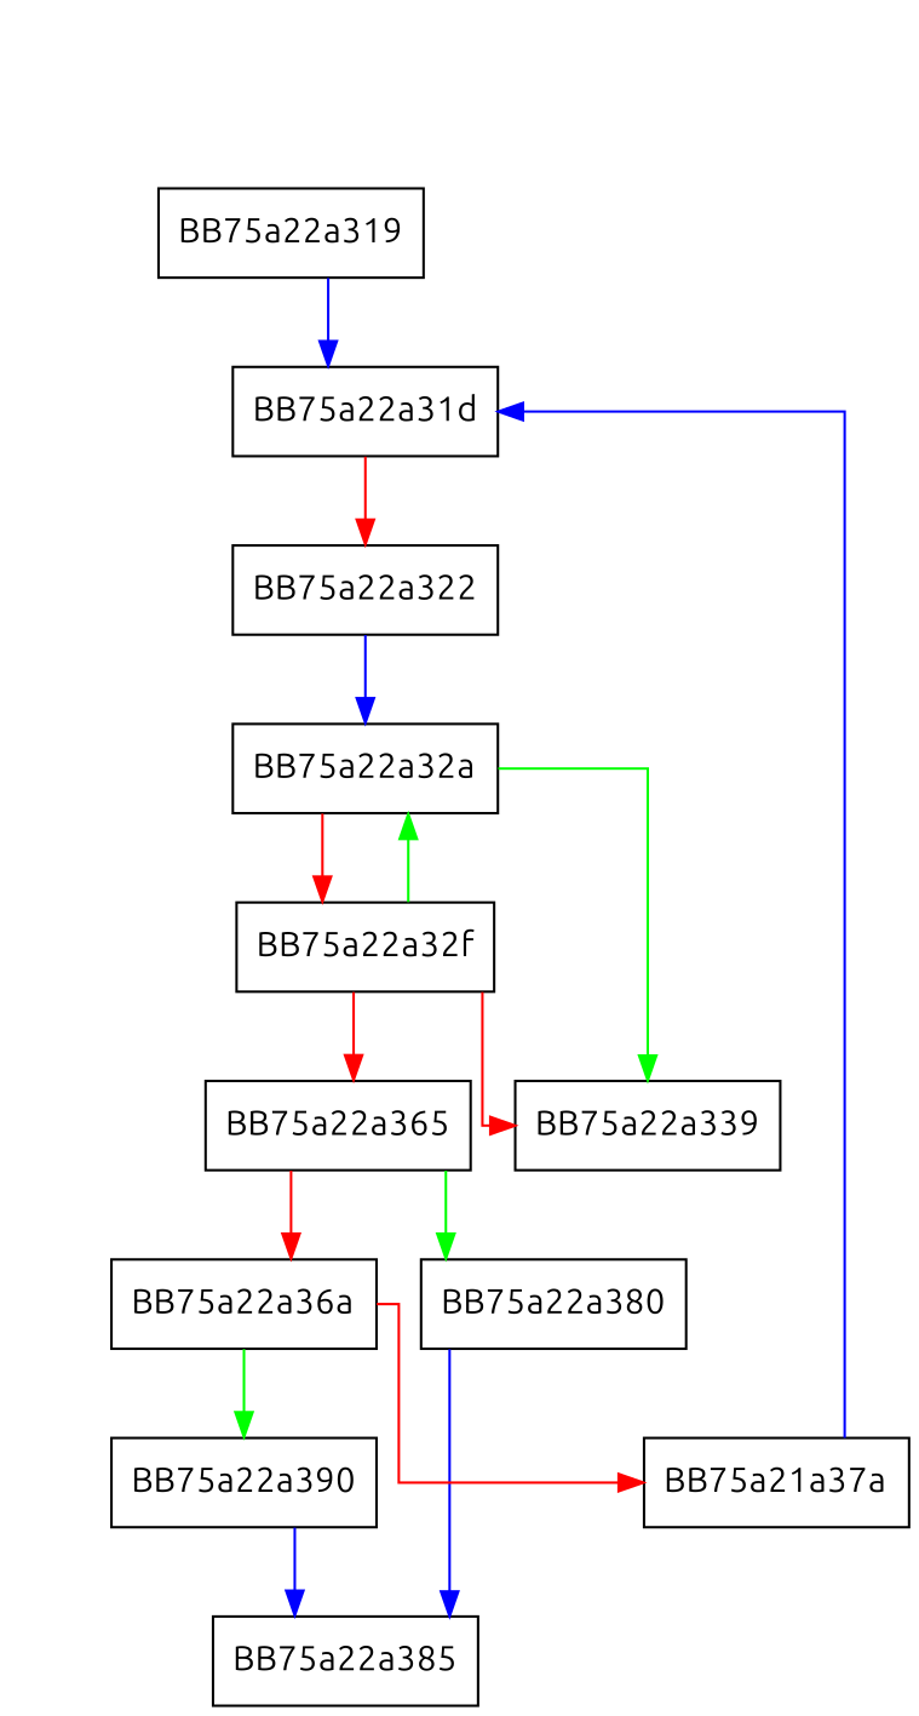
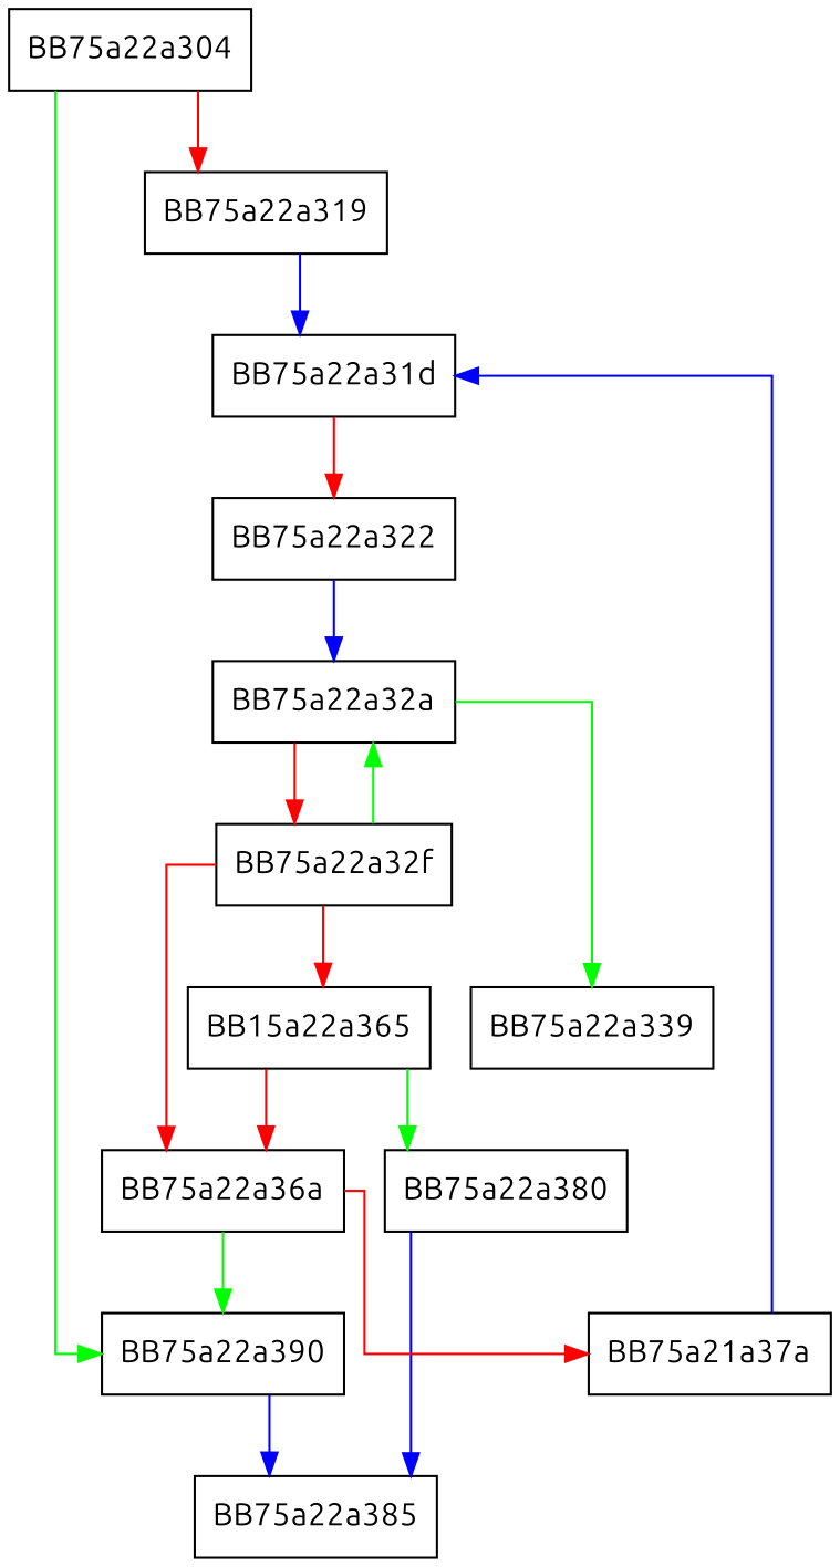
  digraph {
    fontname=Ubuntu
    splines=ortho
    node [fontname=Ubuntu shape=box]
    edge [color=red fontname=Ubuntu]
+   BB75a22a304
    BB75a22a390
    BB75a22a319
    BB75a22a385
    BB75a22a31d
    BB75a22a322
    BB75a22a380
    BB75a22a32a
    BB75a22a339
    BB75a22a32f
-   BB75a22a365
+   BB75a22a365 [label=BB15a22a365]
    BB75a22a36a
    n13 [label=BB75a21a37a]
+   BB75a22a304 -> BB75a22a390 [color=green]
+   BB75a22a304 -> BB75a22a319
    BB75a22a390 -> BB75a22a385 [color=blue]
    BB75a22a319 -> BB75a22a31d [color=blue]
    BB75a22a31d -> BB75a22a322
    BB75a22a322 -> BB75a22a32a [color=blue]
    BB75a22a380 -> BB75a22a385 [color=blue]
    BB75a22a32a -> BB75a22a339 [color=green]
    BB75a22a32a -> BB75a22a32f
    BB75a22a32f -> BB75a22a32a [color=green]
-   BB75a22a32f -> BB75a22a339
+   BB75a22a32f -> BB75a22a36a
    BB75a22a32f -> BB75a22a365
    BB75a22a365 -> BB75a22a380 [color=green]
    BB75a22a365 -> BB75a22a36a
    BB75a22a36a -> BB75a22a390 [color=green]
    BB75a22a36a -> n13
    n13 -> BB75a22a31d [color=blue]
  }
